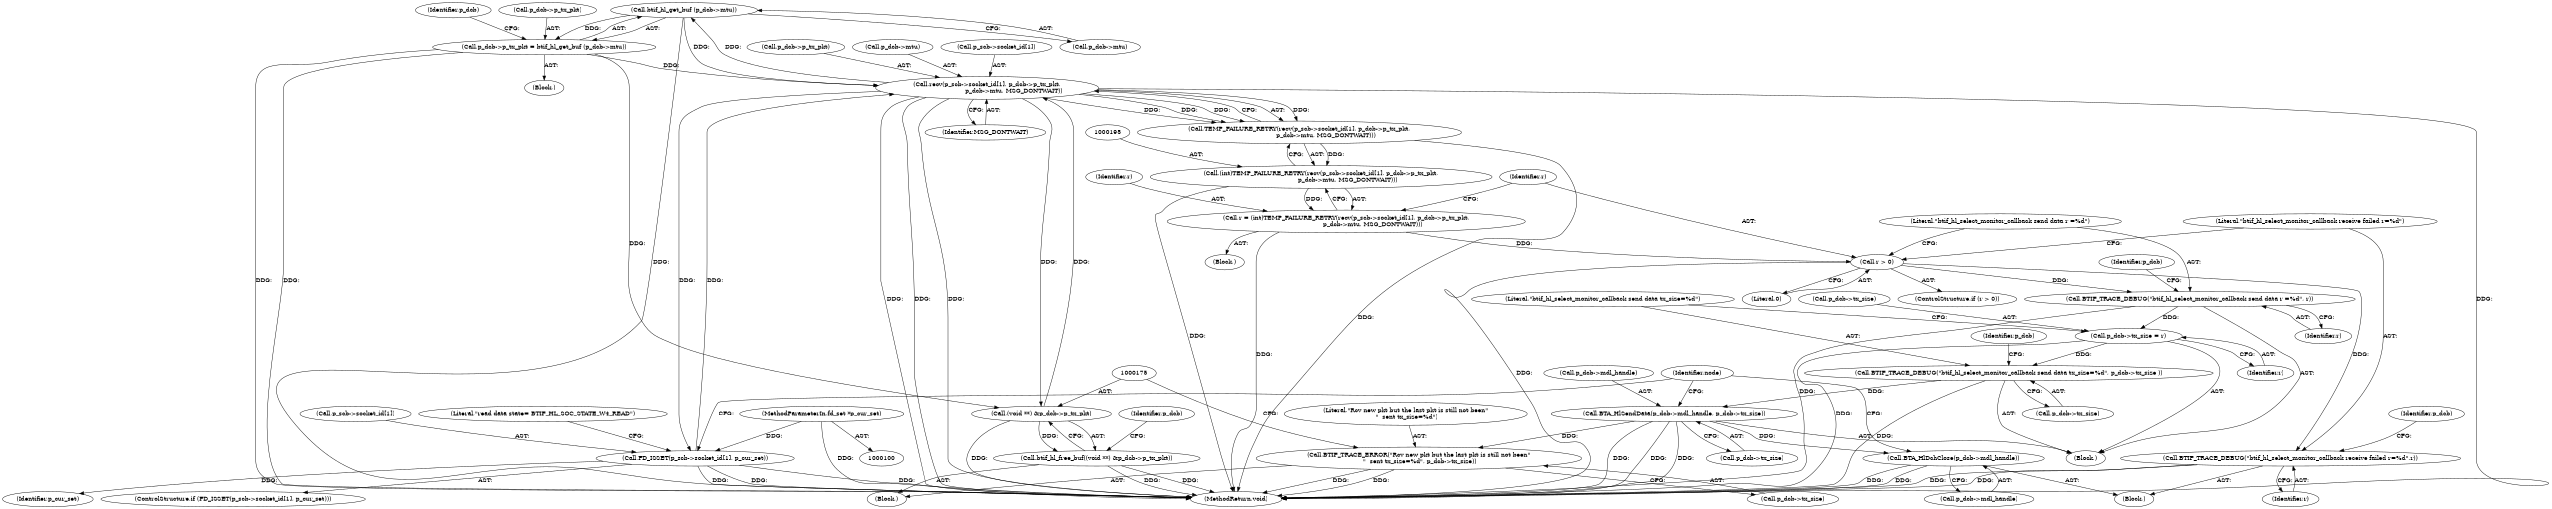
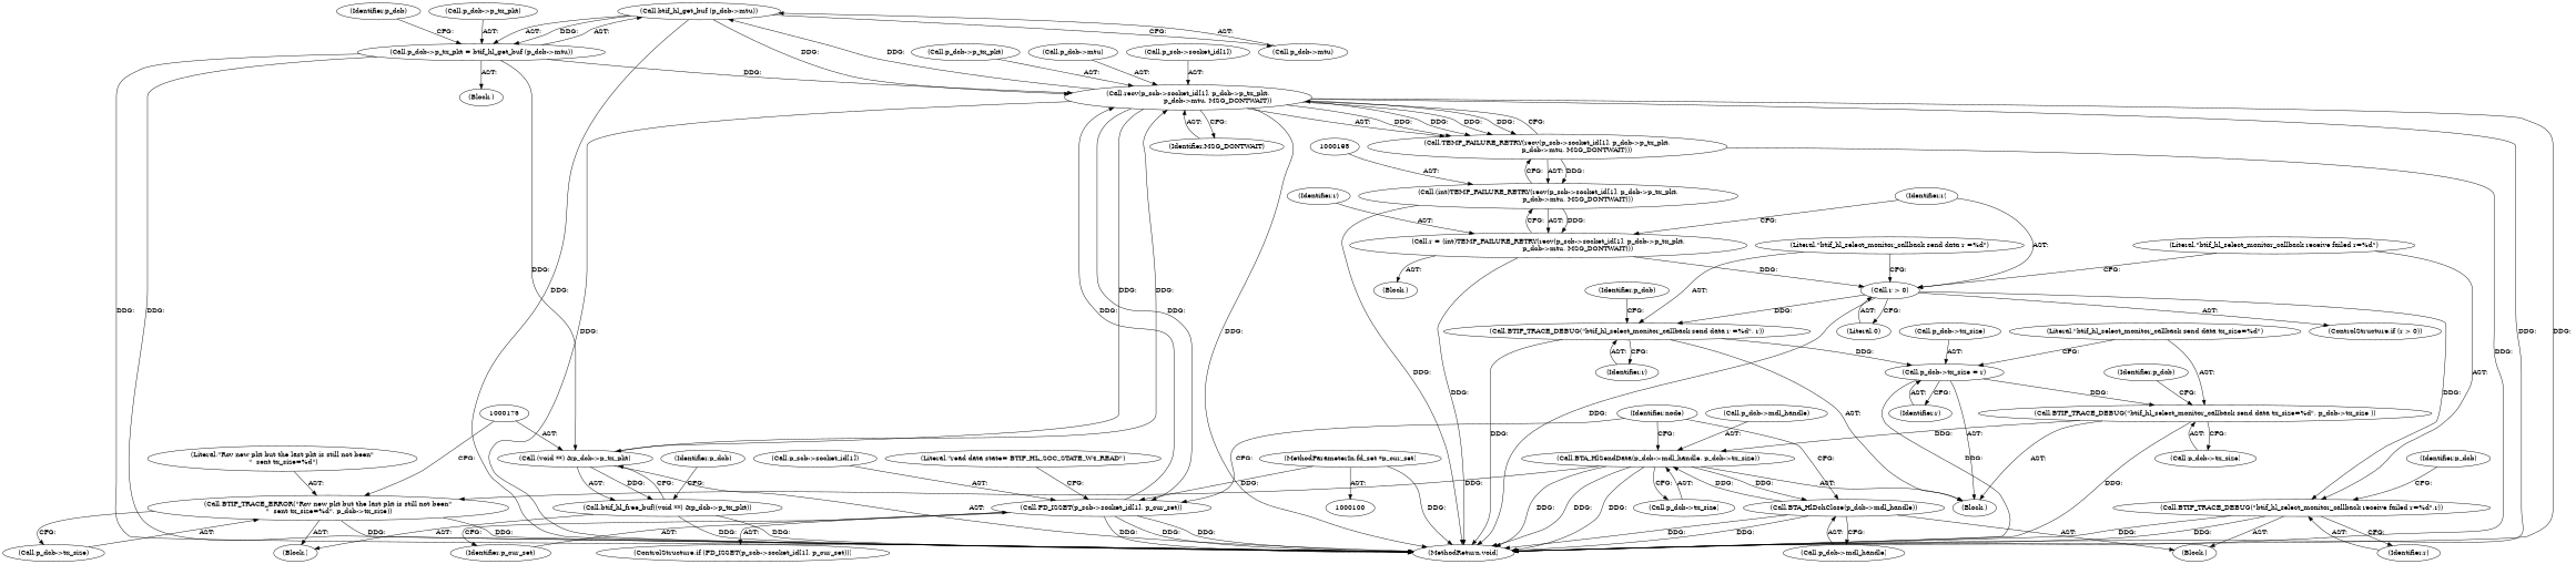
  digraph {
    n1 [label="(Call,btif_hl_get_buf (p_dcb->mtu))"]
    n2 [label="(Call,recv(p_scb->socket_id[1], p_dcb->p_tx_pkt,\n                            p_dcb->mtu, MSG_DONTWAIT))"]
    n3 [label="(Call,p_dcb->p_tx_pkt = btif_hl_get_buf (p_dcb->mtu))"]
    n4 [label="(Call,p_dcb->mtu)"]
    n5 [label="(MethodReturn,void)"]
    n6 [label="(Call,FD_ISSET(p_scb->socket_id[1], p_cur_set))"]
    n7 [label="(Call,(void **) &p_dcb->p_tx_pkt)"]
    n8 [label="(Call,TEMP_FAILURE_RETRY(recv(p_scb->socket_id[1], p_dcb->p_tx_pkt,\n                            p_dcb->mtu, MSG_DONTWAIT)))"]
    n9 [label="(Identifier,MSG_DONTWAIT)"]
    n10 [label="(Block,)"]
    n11 [label="(Identifier,p_cur_set)"]
    n12 [label="(ControlStructure,if (FD_ISSET(p_scb->socket_id[1], p_cur_set)))"]
    n13 [label="(Call,btif_hl_free_buf((void **) &p_dcb->p_tx_pkt))"]
    n14 [label="(Call,(int)TEMP_FAILURE_RETRY(recv(p_scb->socket_id[1], p_dcb->p_tx_pkt,\n                            p_dcb->mtu, MSG_DONTWAIT)))"]
    n15 [label="(MethodParameterIn,fd_set *p_cur_set)"]
    1000100
    n17 [label="(Block,)"]
    n18 [label="(Call,r = (int)TEMP_FAILURE_RETRY(recv(p_scb->socket_id[1], p_dcb->p_tx_pkt,\n                            p_dcb->mtu, MSG_DONTWAIT)))"]
    n19 [label="(Call,r > 0)"]
    n20 [label="(Block,)"]
    n21 [label="(Call,BTIF_TRACE_DEBUG(\"btif_hl_select_monitor_callback send data r =%d\", r))"]
    n22 [label="(Call,BTIF_TRACE_DEBUG(\"btif_hl_select_monitor_callback receive failed r=%d\",r))"]
    n23 [label="(Literal,0)"]
    n24 [label="(ControlStructure,if (r > 0))"]
    n25 [label="(Call,p_dcb->tx_size = r)"]
    n26 [label="(Block,)"]
    n27 [label="(Identifier,r)"]
    n28 [label="(Block,)"]
    n29 [label="(Identifier,r)"]
    n30 [label="(Call,BTIF_TRACE_DEBUG(\"btif_hl_select_monitor_callback send data tx_size=%d\", p_dcb->tx_size ))"]
    n31 [label="(Identifier,r)"]
    n32 [label="(Call,BTA_HlSendData(p_dcb->mdl_handle, p_dcb->tx_size))"]
    n33 [label="(Call,p_dcb->tx_size)"]
    n34 [label="(Call,BTIF_TRACE_ERROR(\"Rcv new pkt but the last pkt is still not been\"\n \"  sent tx_size=%d\", p_dcb->tx_size))"]
    n35 [label="(Call,BTA_HlDchClose(p_dcb->mdl_handle))"]
    n36 [label="(Call,p_dcb->tx_size)"]
    n37 [label="(Call,p_dcb->tx_size)"]
    n38 [label="(Call,p_dcb->mdl_handle)"]
    n39 [label="(Identifier,p_dcb)"]
    n40 [label="(Call,p_dcb->p_tx_pkt)"]
    n41 [label="(Call,p_dcb->mtu)"]
    n42 [label="(Literal,\"btif_hl_select_monitor_callback send data r =%d\")"]
    n43 [label="(Call,p_dcb->tx_size)"]
    n44 [label="(Literal,\"Rcv new pkt but the last pkt is still not been\"\n \"  sent tx_size=%d\")"]
    n45 [label="(Call,p_scb->socket_id[1])"]
    n46 [label="(Call,p_dcb->mdl_handle)"]
    n47 [label="(Identifier,p_dcb)"]
    n48 [label="(Literal,\"read data state= BTIF_HL_SOC_STATE_W4_READ\")"]
    n49 [label="(Identifier,p_dcb)"]
    n50 [label="(Identifier,r)"]
    n51 [label="(Identifier,p_dcb)"]
    n52 [label="(Literal,\"btif_hl_select_monitor_callback receive failed r=%d\")"]
    n53 [label="(Identifier,node)"]
    n54 [label="(Call,p_scb->socket_id[1])"]
    n55 [label="(Identifier,r)"]
    n56 [label="(Literal,\"btif_hl_select_monitor_callback send data tx_size=%d\")"]
    n57 [label="(Call,p_dcb->p_tx_pkt)"]
    n58 [label="(Identifier,p_dcb)"]
    1000175
    1000195
    n1 -> n2 [label="DDG: "]
    n1 -> n3 [label="AST: "]
    n1 -> n3 [label="DDG: "]
    n1 -> n4 [label="CFG: "]
    n1 -> n5 [label="DDG: "]
    n2 -> n1 [label="DDG: "]
    n2 -> n5 [label="DDG: "]
    n2 -> n5 [label="DDG: "]
    n2 -> n5 [label="DDG: "]
    n2 -> n5 [label="DDG: "]
    n2 -> n6 [label="DDG: "]
    n2 -> n7 [label="DDG: "]
    n2 -> n8 [label="AST: "]
    n2 -> n8 [label="DDG: "]
    n2 -> n8 [label="DDG: "]
    n2 -> n8 [label="DDG: "]
    n2 -> n8 [label="DDG: "]
    n2 -> n9 [label="CFG: "]
    n3 -> n1 [label="AST: "]
    n3 -> n2 [label="DDG: "]
    n3 -> n5 [label="DDG: "]
    n3 -> n5 [label="DDG: "]
    n3 -> n7 [label="DDG: "]
    n3 -> n10 [label="AST: "]
    n4 -> n1 [label="AST: "]
    n6 -> n2 [label="DDG: "]
    n6 -> n5 [label="DDG: "]
    n6 -> n5 [label="DDG: "]
    n6 -> n5 [label="DDG: "]
-   n6 -> n11 [label="DDG: "]
+   n6 -> n11 [label="CFG: "]
    n6 -> n12 [label="AST: "]
    n7 -> n2 [label="DDG: "]
-   n7 -> n5 [label="DDG: "]
+   n7 -> n5 [label="AST: "]
    n7 -> n13 [label="AST: "]
    n7 -> n13 [label="DDG: "]
    n8 -> n2 [label="CFG: "]
    n8 -> n5 [label="DDG: "]
    n8 -> n14 [label="AST: "]
    n8 -> n14 [label="DDG: "]
    n9 -> n2 [label="AST: "]
+   n11 -> n6 [label="AST: "]
    n13 -> n5 [label="DDG: "]
    n13 -> n5 [label="DDG: "]
    n13 -> n7 [label="CFG: "]
    n13 -> n17 [label="AST: "]
    n14 -> n5 [label="DDG: "]
    n14 -> n8 [label="CFG: "]
    n14 -> n18 [label="AST: "]
    n14 -> n18 [label="DDG: "]
    n15 -> n5 [label="DDG: "]
    n15 -> n6 [label="DDG: "]
    n15 -> 1000100 [label="AST: "]
    n18 -> n5 [label="DDG: "]
    n18 -> n14 [label="CFG: "]
    n18 -> n19 [label="DDG: "]
    n18 -> n20 [label="AST: "]
    n19 -> n5 [label="DDG: "]
    n19 -> n21 [label="DDG: "]
    n19 -> n22 [label="DDG: "]
    n19 -> n23 [label="CFG: "]
    n19 -> n24 [label="AST: "]
    n21 -> n5 [label="DDG: "]
    n21 -> n25 [label="DDG: "]
    n21 -> n26 [label="AST: "]
    n21 -> n27 [label="CFG: "]
    n22 -> n5 [label="DDG: "]
    n22 -> n5 [label="DDG: "]
    n22 -> n28 [label="AST: "]
    n22 -> n29 [label="CFG: "]
    n23 -> n19 [label="AST: "]
    n25 -> n5 [label="DDG: "]
    n25 -> n26 [label="AST: "]
    n25 -> n30 [label="DDG: "]
    n25 -> n31 [label="CFG: "]
    n27 -> n21 [label="AST: "]
    n29 -> n22 [label="AST: "]
    n30 -> n5 [label="DDG: "]
    n30 -> n26 [label="AST: "]
    n30 -> n32 [label="DDG: "]
    n30 -> n33 [label="CFG: "]
    n31 -> n25 [label="AST: "]
    n32 -> n5 [label="DDG: "]
    n32 -> n5 [label="DDG: "]
    n32 -> n5 [label="DDG: "]
    n32 -> n26 [label="AST: "]
    n32 -> n34 [label="DDG: "]
    n32 -> n35 [label="DDG: "]
    n32 -> n36 [label="CFG: "]
    n33 -> n30 [label="AST: "]
    n34 -> n5 [label="DDG: "]
    n34 -> n5 [label="DDG: "]
    n34 -> n17 [label="AST: "]
    n34 -> n37 [label="CFG: "]
    n35 -> n5 [label="DDG: "]
    n35 -> n5 [label="DDG: "]
    n35 -> n28 [label="AST: "]
+   n35 -> n32 [label="DDG: "]
    n35 -> n38 [label="CFG: "]
    n36 -> n32 [label="AST: "]
    n37 -> n34 [label="AST: "]
    n38 -> n35 [label="AST: "]
    n39 -> n22 [label="CFG: "]
    n40 -> n2 [label="AST: "]
    n41 -> n2 [label="AST: "]
    n42 -> n19 [label="CFG: "]
    n42 -> n21 [label="AST: "]
    n43 -> n25 [label="AST: "]
    n44 -> n34 [label="AST: "]
    n45 -> n2 [label="AST: "]
    n46 -> n32 [label="AST: "]
    n47 -> n30 [label="CFG: "]
    n48 -> n6 [label="CFG: "]
    n49 -> n21 [label="CFG: "]
    n50 -> n18 [label="AST: "]
    n51 -> n3 [label="CFG: "]
    n52 -> n19 [label="CFG: "]
    n52 -> n22 [label="AST: "]
    n53 -> n6 [label="CFG: "]
    n53 -> n32 [label="CFG: "]
    n53 -> n35 [label="CFG: "]
    n54 -> n6 [label="AST: "]
    n55 -> n18 [label="CFG: "]
    n55 -> n19 [label="AST: "]
    n56 -> n25 [label="CFG: "]
    n56 -> n30 [label="AST: "]
    n57 -> n3 [label="AST: "]
    n58 -> n13 [label="CFG: "]
    1000175 -> n7 [label="AST: "]
    1000175 -> n34 [label="CFG: "]
    1000195 -> n14 [label="AST: "]
  }
